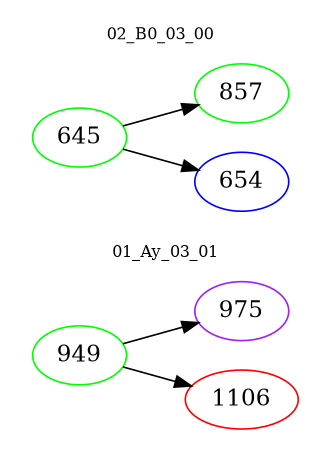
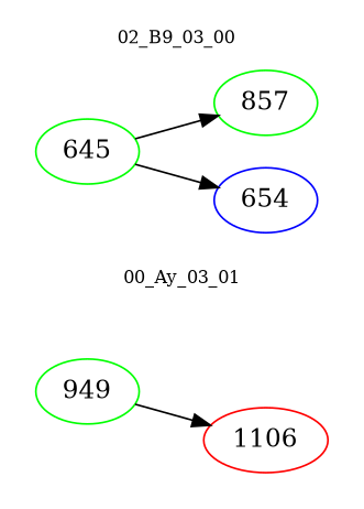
  digraph {
    rankdir=LR
    node [color=green]
    edge [color=black]
    n1 [label=949]
    n2 [color=red label=1106]
-   n3 [color=purple label=975]
    n4 [label=645]
    n5 [color=blue label=654]
    n6 [label=857]
    subgraph cluster_1 {
      color=white
      fontsize=10
-     label="01_Ay_03_01"
+     label="00_Ay_03_01"
      n1
      n2
-     n3
    }
    subgraph cluster_2 {
      color=white
      fontsize=10
-     label="02_B0_03_00"
+     label="02_B9_03_00"
      n4
      n5
      n6
    }
    n1 -> n2
-   n1 -> n3
    n4 -> n5
    n4 -> n6
  }
